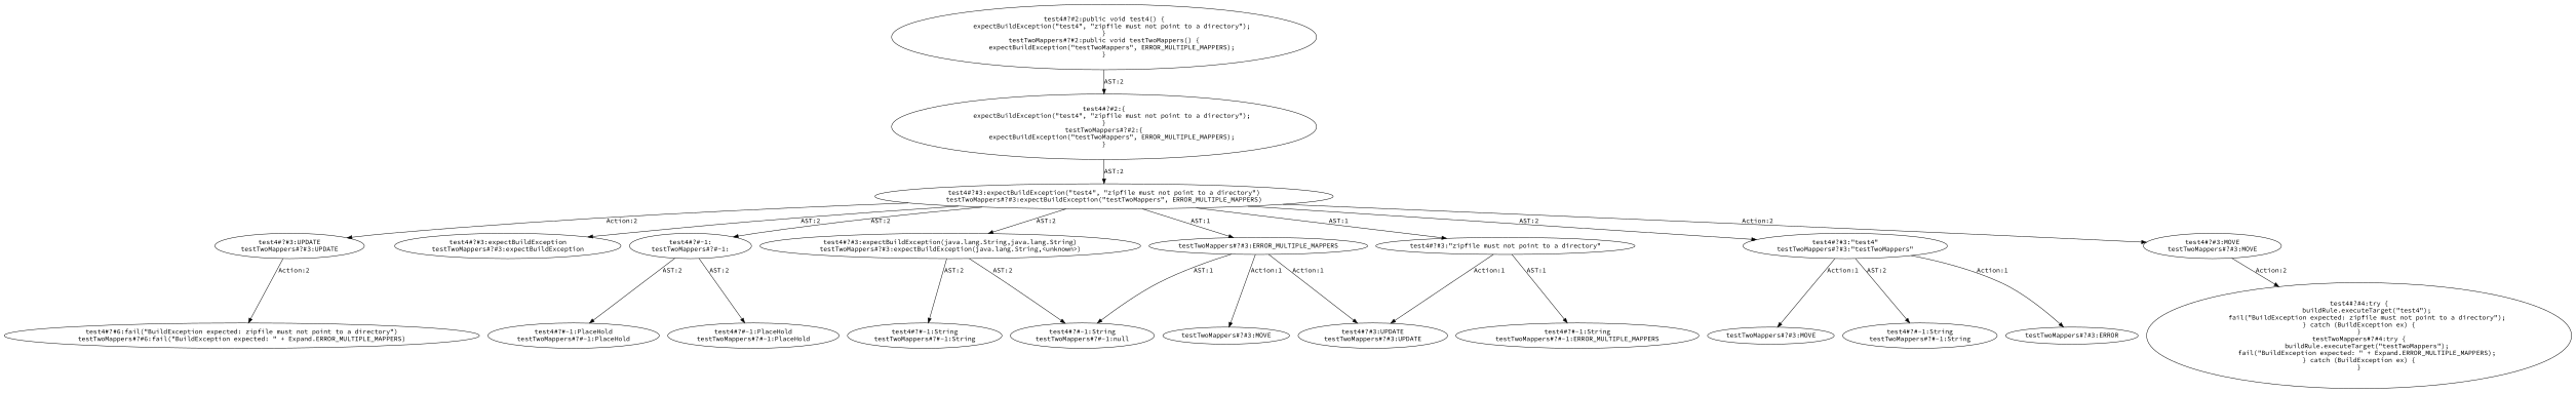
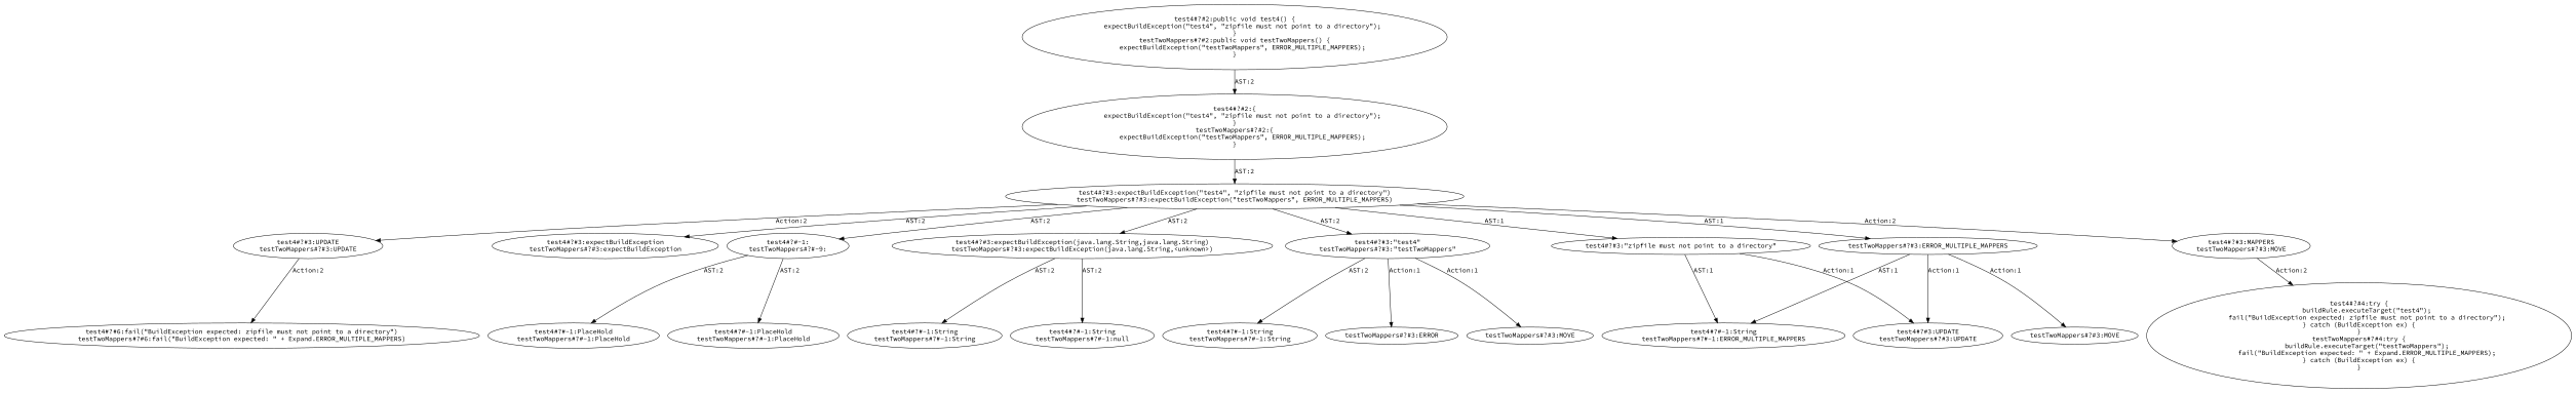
  digraph {
    fontname="Source Code Pro"
    node [fontname="Source Code Pro" shape=ellipse]
    edge [fontname="Source Code Pro"]
    n1 [label="test4#?#3:UPDATE\ntestTwoMappers#?#3:UPDATE"]
    n2 [label="test4#?#6:fail(\"BuildException expected: zipfile must not point to a directory\")\ntestTwoMappers#?#6:fail(\"BuildException expected: \" + Expand.ERROR_MULTIPLE_MAPPERS)"]
    n3 [label="test4#?#3:expectBuildException(\"test4\", \"zipfile must not point to a directory\")\ntestTwoMappers#?#3:expectBuildException(\"testTwoMappers\", ERROR_MULTIPLE_MAPPERS)"]
    n4 [label="test4#?#3:expectBuildException\ntestTwoMappers#?#3:expectBuildException"]
-   n5 [label="test4#?#-1:\ntestTwoMappers#?#-1:"]
+   n5 [label="test4#?#-1:\ntestTwoMappers#?#-9:"]
    n6 [label="test4#?#3:expectBuildException(java.lang.String,java.lang.String)\ntestTwoMappers#?#3:expectBuildException(java.lang.String,<unknown>)"]
    n7 [label="test4#?#3:\"test4\"\ntestTwoMappers#?#3:\"testTwoMappers\""]
    n8 [label="test4#?#3:\"zipfile must not point to a directory\""]
-   n9 [label="test4#?#3:MOVE\ntestTwoMappers#?#3:MOVE"]
+   n9 [label="test4#?#3:MAPPERS\ntestTwoMappers#?#3:MOVE"]
    n10 [label="testTwoMappers#?#3:ERROR_MULTIPLE_MAPPERS"]
    n11 [label="test4#?#-1:PlaceHold\ntestTwoMappers#?#-1:PlaceHold"]
    n12 [label="test4#?#-1:PlaceHold\ntestTwoMappers#?#-1:PlaceHold"]
    n13 [label="test4#?#-1:String\ntestTwoMappers#?#-1:String"]
    n14 [label="test4#?#-1:String\ntestTwoMappers#?#-1:null"]
    n15 [label="test4#?#-1:String\ntestTwoMappers#?#-1:String"]
    n16 [label="testTwoMappers#?#3:ERROR"]
    n17 [label="testTwoMappers#?#3:MOVE"]
    n18 [label="test4#?#-1:String\ntestTwoMappers#?#-1:ERROR_MULTIPLE_MAPPERS"]
    n19 [label="test4#?#3:UPDATE\ntestTwoMappers#?#3:UPDATE"]
    n20 [label="test4#?#4:try \{\n    buildRule.executeTarget(\"test4\");\n    fail(\"BuildException expected: zipfile must not point to a directory\");\n\} catch (BuildException ex) \{\n\}\ntestTwoMappers#?#4:try \{\n    buildRule.executeTarget(\"testTwoMappers\");\n    fail(\"BuildException expected: \" + Expand.ERROR_MULTIPLE_MAPPERS);\n\} catch (BuildException ex) \{\n\}"]
    n21 [label="testTwoMappers#?#3:MOVE"]
    n22 [label="test4#?#2:\{\n    expectBuildException(\"test4\", \"zipfile must not point to a directory\");\n\}\ntestTwoMappers#?#2:\{\n    expectBuildException(\"testTwoMappers\", ERROR_MULTIPLE_MAPPERS);\n\}"]
    n23 [label="test4#?#2:public void test4() \{\n    expectBuildException(\"test4\", \"zipfile must not point to a directory\");\n\}\ntestTwoMappers#?#2:public void testTwoMappers() \{\n    expectBuildException(\"testTwoMappers\", ERROR_MULTIPLE_MAPPERS);\n\}"]
    n1 -> n2 [label="Action:2"]
    n3 -> n1 [label="Action:2"]
    n3 -> n4 [label="AST:2"]
    n3 -> n5 [label="AST:2"]
    n3 -> n6 [label="AST:2"]
    n3 -> n7 [label="AST:2"]
    n3 -> n8 [label="AST:1"]
    n3 -> n9 [label="Action:2"]
    n3 -> n10 [label="AST:1"]
    n5 -> n11 [label="AST:2"]
    n5 -> n12 [label="AST:2"]
    n6 -> n13 [label="AST:2"]
    n6 -> n14 [label="AST:2"]
    n7 -> n15 [label="AST:2"]
    n7 -> n16 [label="Action:1"]
    n7 -> n17 [label="Action:1"]
    n8 -> n18 [label="AST:1"]
    n8 -> n19 [label="Action:1"]
    n9 -> n20 [label="Action:2"]
-   n10 -> n14 [label="AST:1"]
+   n10 -> n18 [label="AST:1"]
    n10 -> n19 [label="Action:1"]
    n10 -> n21 [label="Action:1"]
    n22 -> n3 [label="AST:2"]
    n23 -> n22 [label="AST:2"]
  }
